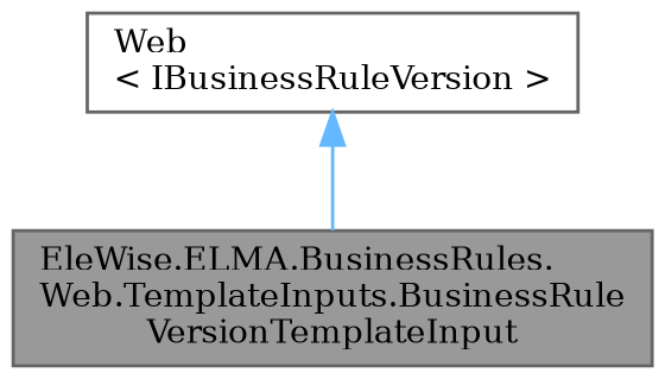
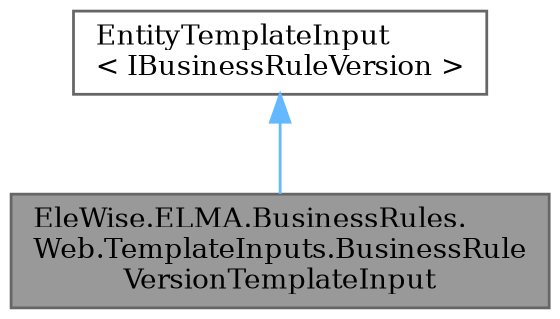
  digraph {
    fontname="DejaVu Serif"
    node [color=gray40 fontname="DejaVu Serif" fontsize=10 shape=box style=filled]
    n1 [fillcolor=grey60 fontcolor=black height=0.2 label="EleWise.ELMA.BusinessRules.\lWeb.TemplateInputs.BusinessRule\lVersionTemplateInput" width=0.4]
-   n2 [fillcolor=white height=0.2 label="Web\l\< IBusinessRuleVersion \>" width=0.4]
+   n2 [fillcolor=white height=0.2 label="EntityTemplateInput\l\< IBusinessRuleVersion \>" width=0.4]
    n2 -> n1 [color=steelblue1 dir=back fontname="DejaVu Serif" fontsize=10 labelfontname=Helvetica labelfontsize=10 style=solid]
  }
